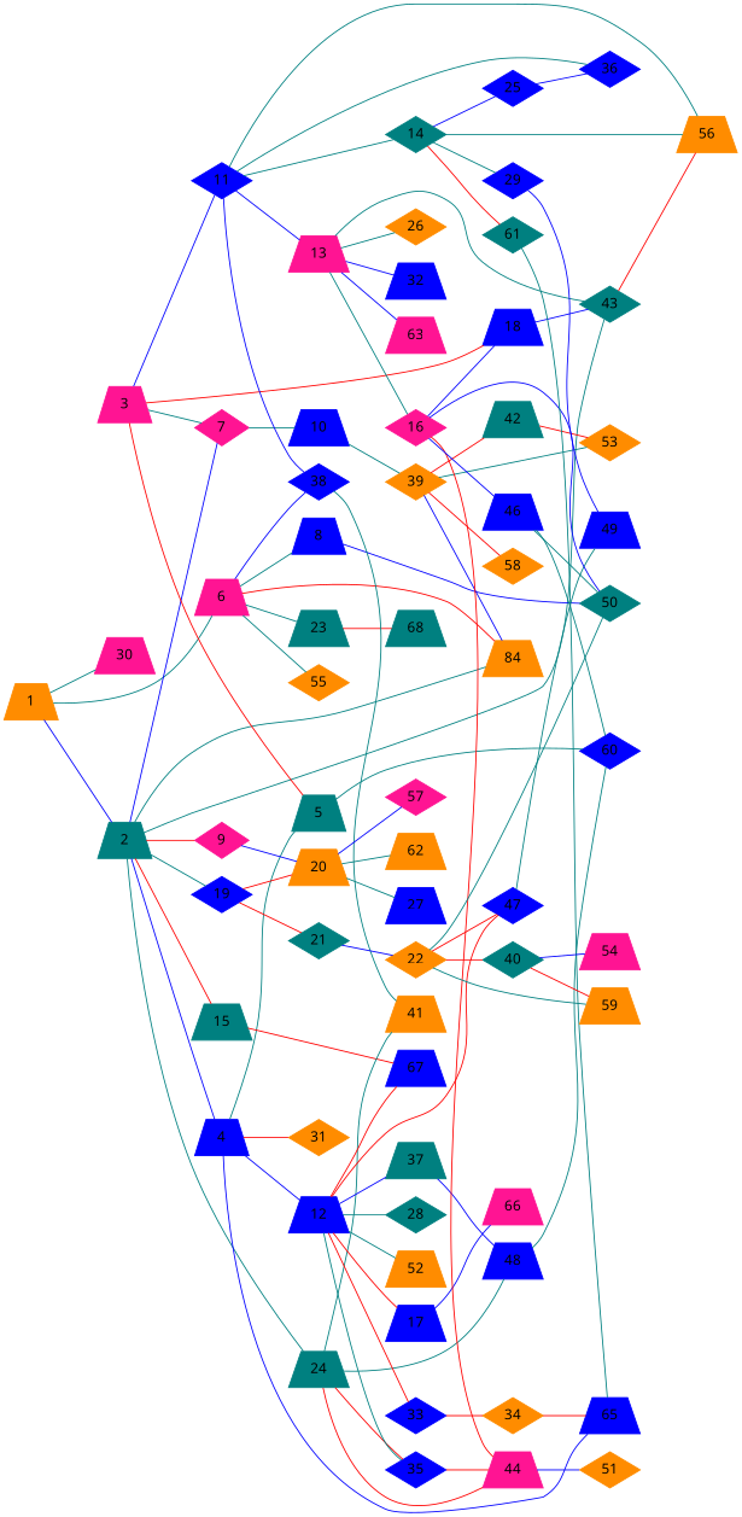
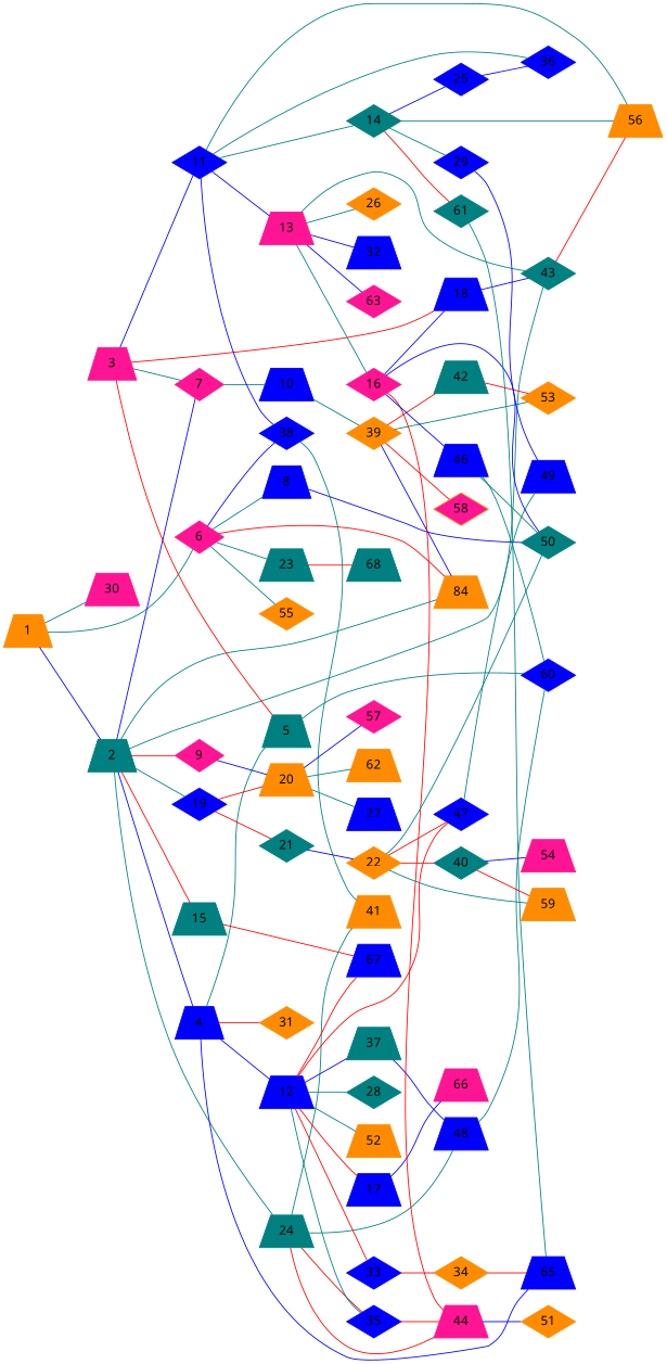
  graph {
    fontname="Noto Sans"
    rankdir=LR
    node [color=blue fontname="Noto Sans" shape=trapezium style=filled]
    edge [color=teal fontname="Noto Sans"]
    1 [color=darkorange]
    2 [color=teal]
-   6 [color=deeppink]
+   6 [color=deeppink shape=diamond]
    30 [color=deeppink]
    4
    7 [color=deeppink shape=diamond]
    9 [color=deeppink shape=diamond]
    15 [color=teal]
    19 [shape=diamond]
    24 [color=teal]
    43 [color=teal shape=diamond]
    n12 [color=darkorange label=84]
    3 [color=deeppink]
    5 [color=teal]
    11 [shape=diamond]
    18
    8
    23 [color=teal]
    38 [shape=diamond]
    55 [color=darkorange shape=diamond]
    12
    31 [color=darkorange shape=diamond]
    65
    10
    20 [color=darkorange]
    67
    21 [color=teal shape=diamond]
    35 [shape=diamond]
    44 [color=deeppink]
    41 [color=darkorange]
    48
    56 [color=darkorange]
    60 [shape=diamond]
    13 [color=deeppink]
    14 [color=teal shape=diamond]
    36 [shape=diamond]
    17
    28 [color=teal shape=diamond]
    33 [shape=diamond]
    37 [color=teal]
    47 [shape=diamond]
    52 [color=darkorange]
    50 [color=teal shape=diamond]
    68 [color=teal]
    39 [color=darkorange shape=diamond]
    27
    57 [color=deeppink shape=diamond]
    62 [color=darkorange]
    42 [color=teal]
    53 [color=darkorange shape=diamond]
-   58 [color=darkorange shape=diamond]
+   58 [color=darkorange shape=diamond fillcolor=deeppink]
    16 [color=deeppink shape=diamond]
    26 [color=darkorange shape=diamond]
    32
-   63 [color=deeppink]
+   63 [color=deeppink shape=diamond]
    25 [shape=diamond]
    29 [shape=diamond]
    61 [color=teal shape=diamond]
    66 [color=deeppink]
    34 [color=darkorange shape=diamond]
    49
    46
    51 [color=darkorange shape=diamond]
    22 [color=darkorange shape=diamond]
    40 [color=teal shape=diamond]
    59 [color=darkorange]
    54 [color=deeppink]
    1 -- 2 [color=blue]
    1 -- 6
    1 -- 30
    2 -- 4 [color=blue]
    2 -- 7 [color=blue]
    2 -- 9 [color=red]
    2 -- 15 [color=red]
    2 -- 19
    2 -- 24
    2 -- 43
    2 -- n12
    6 -- n12 [color=red]
    6 -- 8
    6 -- 23
    6 -- 38 [color=blue]
    6 -- 55
    4 -- 5
    4 -- 12 [color=blue]
    4 -- 31 [color=red]
    4 -- 65 [color=blue]
    7 -- 10
    9 -- 20 [color=blue]
    15 -- 67 [color=red]
    19 -- 20 [color=red]
    19 -- 21 [color=red]
    24 -- 35 [color=red]
    24 -- 44 [color=red]
    24 -- 41
    24 -- 48
    43 -- 56 [color=red]
    3 -- 7
    3 -- 5 [color=red]
    3 -- 11 [color=blue]
    3 -- 18 [color=red]
    5 -- 60
    11 -- 38 [color=blue]
    11 -- 56
    11 -- 13 [color=blue]
    11 -- 14
    11 -- 36
    18 -- 43 [color=blue]
    8 -- 50 [color=blue]
    23 -- 68 [color=red]
    38 -- 41
    12 -- 67 [color=red]
    12 -- 35
    12 -- 17 [color=red]
    12 -- 28
    12 -- 33 [color=red]
    12 -- 37 [color=blue]
    12 -- 47 [color=red]
    12 -- 52
    10 -- 39
    20 -- 27
    20 -- 57 [color=blue]
    20 -- 62
    21 -- 22 [color=blue]
    35 -- 44 [color=red]
    44 -- 51 [color=blue]
    48 -- 60
    13 -- 43
    13 -- 16
    13 -- 26
    13 -- 32 [color=blue]
    13 -- 63 [color=blue]
    14 -- 56
    14 -- 25 [color=blue]
    14 -- 29
    14 -- 61 [color=red]
    17 -- 66 [color=blue]
    33 -- 34 [color=red]
    37 -- 48 [color=blue]
    47 -- 49
    39 -- n12 [color=blue]
    39 -- 42 [color=red]
    39 -- 53
    39 -- 58 [color=red]
    42 -- 53 [color=red]
    16 -- 18 [color=blue]
    16 -- 44 [color=red]
    16 -- 50 [color=blue]
    16 -- 46 [color=blue]
    25 -- 36 [color=blue]
    29 -- 49 [color=blue]
    61 -- 65
    34 -- 65 [color=red]
    46 -- 60
    46 -- 50
    22 -- 47 [color=red]
    22 -- 50
    22 -- 40 [color=red]
    22 -- 59
    40 -- 59 [color=red]
    40 -- 54 [color=blue]
  }
